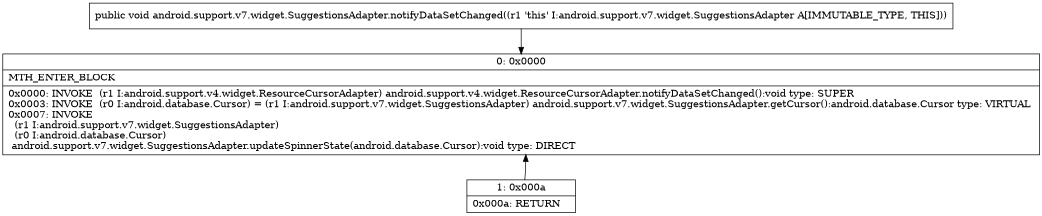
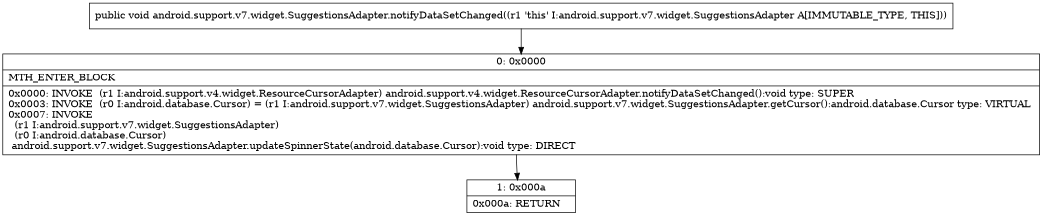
  digraph {
    node [shape=record]
    n1 [label="{0\:\ 0x0000|MTH_ENTER_BLOCK\l|0x0000: INVOKE  (r1 I:android.support.v4.widget.ResourceCursorAdapter) android.support.v4.widget.ResourceCursorAdapter.notifyDataSetChanged():void type: SUPER \l0x0003: INVOKE  (r0 I:android.database.Cursor) = (r1 I:android.support.v7.widget.SuggestionsAdapter) android.support.v7.widget.SuggestionsAdapter.getCursor():android.database.Cursor type: VIRTUAL \l0x0007: INVOKE  \l  (r1 I:android.support.v7.widget.SuggestionsAdapter)\l  (r0 I:android.database.Cursor)\l android.support.v7.widget.SuggestionsAdapter.updateSpinnerState(android.database.Cursor):void type: DIRECT \l}"]
    n2 [label="{1\:\ 0x000a|0x000a: RETURN   \l}"]
    n3 [label="{public void android.support.v7.widget.SuggestionsAdapter.notifyDataSetChanged((r1 'this' I:android.support.v7.widget.SuggestionsAdapter A[IMMUTABLE_TYPE, THIS])) }"]
-   n2 -> n1
+   n1 -> n2
    n3 -> n1
  }
